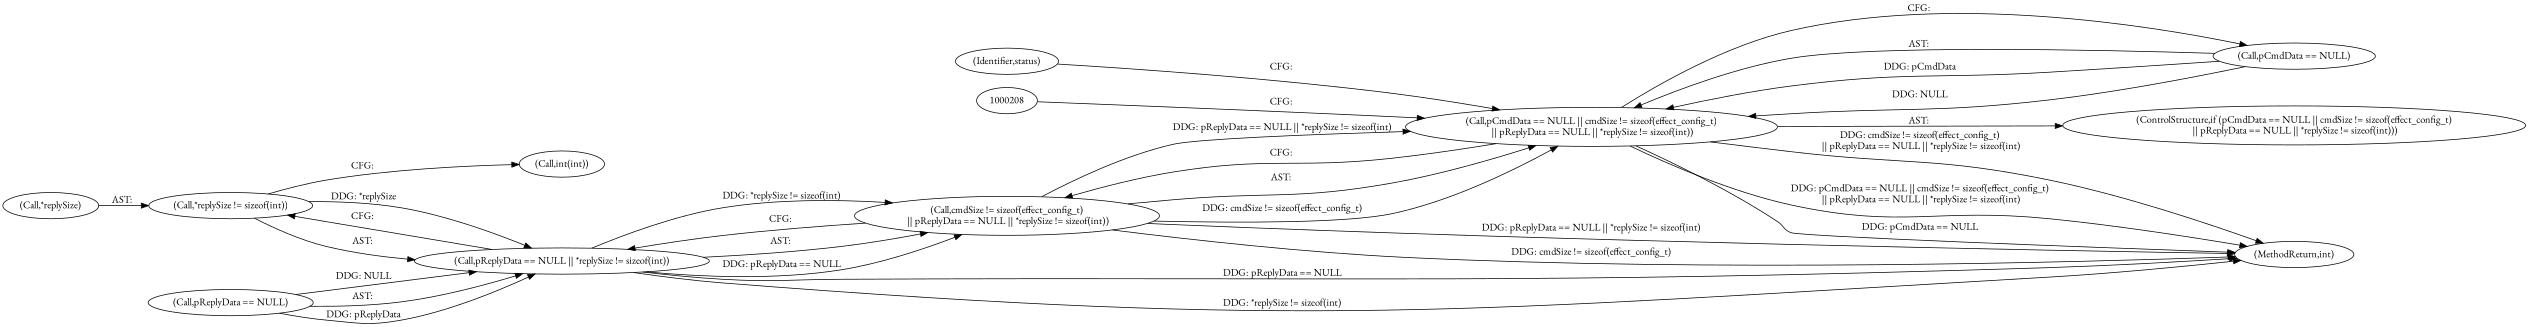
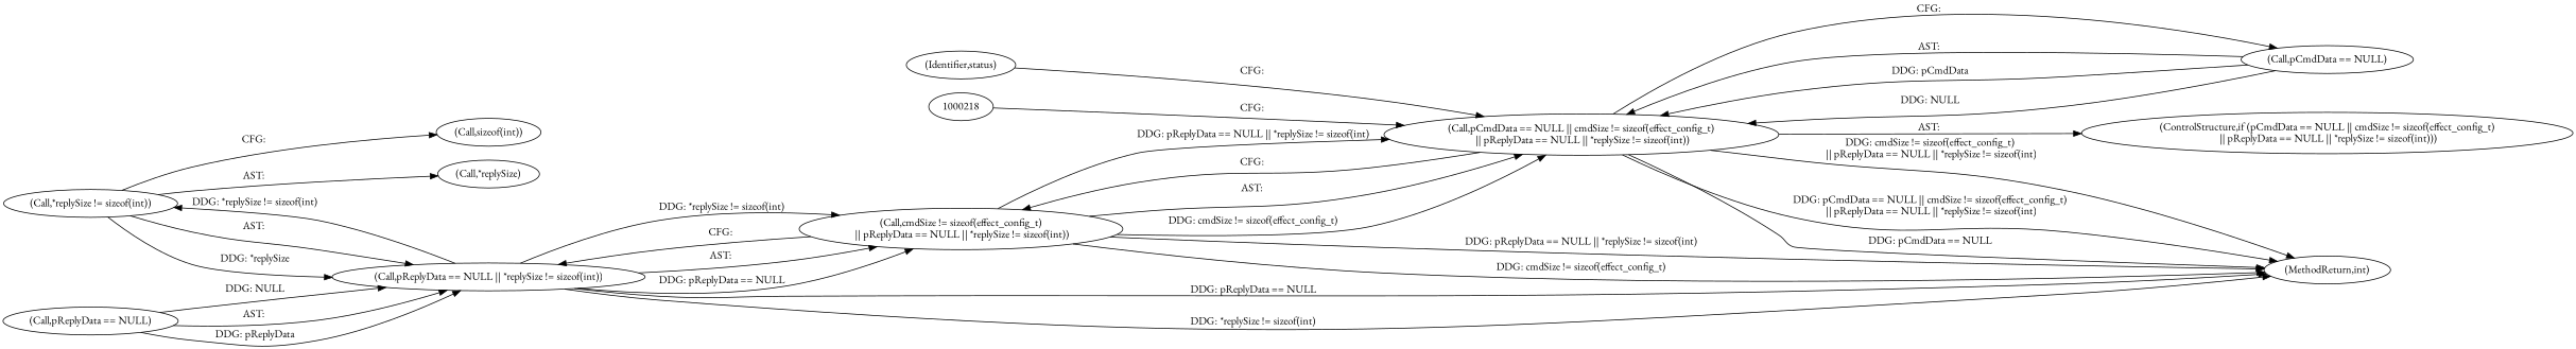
  digraph {
    fontname="EB Garamond"
    rankdir=LR
    node [fontname="EB Garamond"]
    edge [fontname="EB Garamond"]
    n1 [label="(Call,*replySize != sizeof(int))"]
    n2 [label="(Call,pReplyData == NULL || *replySize != sizeof(int))"]
-   n3 [label="(Call,int(int))"]
+   n3 [label="(Call,sizeof(int))"]
    n4 [label="(MethodReturn,int)"]
    n5 [label="(Call,cmdSize != sizeof(effect_config_t)\n || pReplyData == NULL || *replySize != sizeof(int))"]
    n6 [label="(Call,pCmdData == NULL || cmdSize != sizeof(effect_config_t)\n || pReplyData == NULL || *replySize != sizeof(int))"]
    n7 [label="(Call,pReplyData == NULL)"]
    n8 [label="(ControlStructure,if (pCmdData == NULL || cmdSize != sizeof(effect_config_t)\n || pReplyData == NULL || *replySize != sizeof(int)))"]
    n9 [label="(Call,pCmdData == NULL)"]
    n10 [label="(Identifier,status)"]
    n11 [label="(Call,*replySize)"]
-   1000218 [label=1000208]
+   1000218
    n1 -> n2 [label="AST: "]
    n1 -> n2 [label="DDG: *replySize"]
    n1 -> n3 [label="CFG: "]
-   n2 -> n1 [label="CFG: "]
+   n2 -> n1 [label="DDG: *replySize != sizeof(int)"]
    n2 -> n4 [label="DDG: pReplyData == NULL"]
    n2 -> n4 [label="DDG: *replySize != sizeof(int)"]
    n2 -> n5 [label="AST: "]
    n2 -> n5 [label="DDG: pReplyData == NULL"]
    n2 -> n5 [label="DDG: *replySize != sizeof(int)"]
    n5 -> n2 [label="CFG: "]
    n5 -> n4 [label="DDG: pReplyData == NULL || *replySize != sizeof(int)"]
    n5 -> n4 [label="DDG: cmdSize != sizeof(effect_config_t)"]
    n5 -> n6 [label="AST: "]
    n5 -> n6 [label="DDG: cmdSize != sizeof(effect_config_t)"]
    n5 -> n6 [label="DDG: pReplyData == NULL || *replySize != sizeof(int)"]
    n6 -> n4 [label="DDG: cmdSize != sizeof(effect_config_t)\n || pReplyData == NULL || *replySize != sizeof(int)"]
    n6 -> n4 [label="DDG: pCmdData == NULL || cmdSize != sizeof(effect_config_t)\n || pReplyData == NULL || *replySize != sizeof(int)"]
    n6 -> n4 [label="DDG: pCmdData == NULL"]
    n6 -> n5 [label="CFG: "]
    n6 -> n8 [label="AST: "]
    n6 -> n9 [label="CFG: "]
    n7 -> n2 [label="AST: "]
    n7 -> n2 [label="DDG: pReplyData"]
    n7 -> n2 [label="DDG: NULL"]
    n9 -> n6 [label="AST: "]
    n9 -> n6 [label="DDG: pCmdData"]
    n9 -> n6 [label="DDG: NULL"]
    n10 -> n6 [label="CFG: "]
-   n11 -> n1 [label="AST: "]
+   n1 -> n11 [label="AST: "]
    1000218 -> n6 [label="CFG: "]
  }
